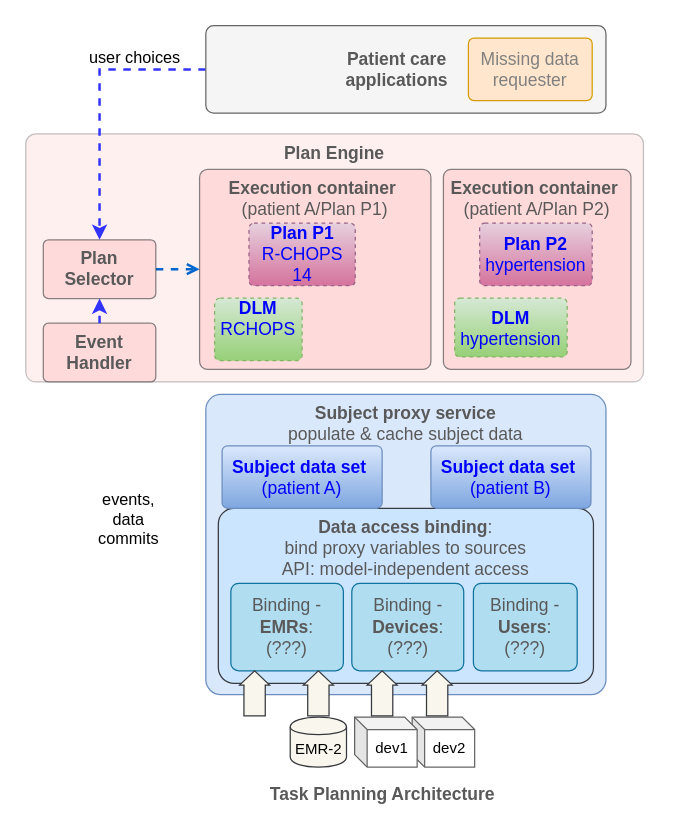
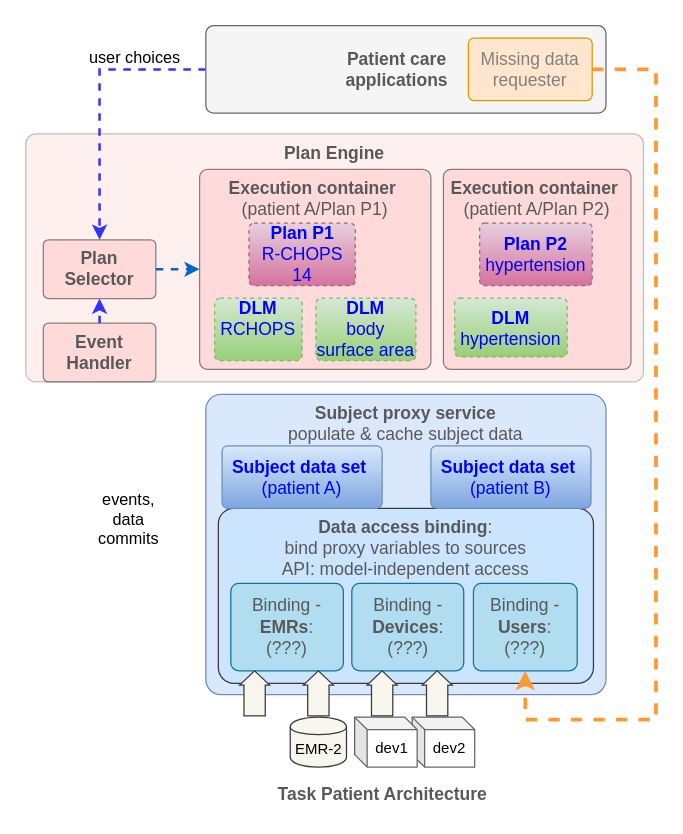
  <mxCell id="0" />
  <mxCell id="1" parent="0" />
  <mxCell id="2" value="&lt;span style=&quot;font-size: 14px&quot;&gt;Plan Engine&lt;br&gt;&lt;/span&gt;" style="rounded=1;whiteSpace=wrap;html=1;fillColor=#ffcccc;fontSize=14;arcSize=4;verticalAlign=top;strokeWidth=1;strokeColor=#36393d;fontStyle=1;opacity=30;fontColor=#595959;" parent="1" vertex="1"><mxGeometry x="20" y="106.5" width="494" height="198.5" as="geometry" /></mxCell>
  <mxCell id="3" value="dev2" style="shape=cube;whiteSpace=wrap;html=1;boundedLbl=1;backgroundOutline=1;darkOpacity=0.05;darkOpacity2=0.1;strokeColor=#666666;strokeWidth=1;fontColor=#000000;size=10;fontStyle=0" parent="1" vertex="1"><mxGeometry x="329" y="573" width="50" height="40" as="geometry" /></mxCell>
  <mxCell id="4" value="&lt;span style=&quot;font-size: 14px&quot;&gt;&lt;span&gt;Execution container&lt;/span&gt;&lt;span style=&quot;font-weight: normal&quot;&gt;&amp;nbsp;&lt;br&gt;(patient A/Plan P1)&lt;/span&gt;&lt;br&gt;&lt;/span&gt;" style="rounded=1;whiteSpace=wrap;html=1;fillColor=#ffcccc;fontSize=14;arcSize=4;verticalAlign=top;strokeWidth=1;strokeColor=#36393d;fontStyle=1;opacity=60;fontColor=#595959;" parent="1" vertex="1"><mxGeometry x="159" y="135" width="185" height="160" as="geometry" /></mxCell>
  <mxCell id="5" value="&lt;span style=&quot;font-size: 14px&quot;&gt;&lt;span&gt;&lt;b&gt;Plan P1&lt;br&gt;&lt;/b&gt;&lt;/span&gt;&lt;/span&gt;R-CHOPS 14&lt;span style=&quot;font-size: 14px&quot;&gt;&lt;br&gt;&lt;/span&gt;" style="rounded=1;whiteSpace=wrap;html=1;strokeColor=#996185;fillColor=#e6d0de;fontSize=14;arcSize=8;gradientColor=#d5739d;dashed=1;fontColor=#0000FF;fontStyle=0" parent="1" vertex="1"><mxGeometry x="198.5" y="178" width="85" height="50" as="geometry" /></mxCell>
  <mxCell id="6" value="&lt;span style=&quot;font-size: 14px&quot;&gt;&lt;span&gt;&lt;b&gt;Subject proxy service&lt;/b&gt;&lt;br&gt;&lt;/span&gt;populate &amp;amp; cache subject data&lt;br&gt;&lt;/span&gt;" style="rounded=1;whiteSpace=wrap;html=1;strokeColor=#6c8ebf;fillColor=#dae8fc;fontSize=14;arcSize=5;verticalAlign=top;fontColor=#595959;fontStyle=0" parent="1" vertex="1"><mxGeometry x="164" y="315" width="320" height="240" as="geometry" /></mxCell>
  <mxCell id="7" value="&lt;span style=&quot;font-size: 14px&quot;&gt;&lt;b&gt;DLM &lt;/b&gt;RCHOPS&lt;br&gt;&lt;br&gt;&lt;/span&gt;" style="rounded=1;whiteSpace=wrap;html=1;strokeColor=#82b366;fillColor=#d5e8d4;fontSize=14;arcSize=9;gradientColor=#97d077;dashed=1;fontColor=#0000FF;fontStyle=0" parent="1" vertex="1"><mxGeometry x="171" y="238" width="70" height="50" as="geometry" /></mxCell>
  <mxCell id="8" value="&lt;span style=&quot;font-size: 14px&quot;&gt;&lt;span&gt;&lt;b&gt;Data access binding&lt;/b&gt;:&lt;br&gt;&lt;/span&gt;&lt;/span&gt;bind proxy variables to sources&lt;span style=&quot;font-size: 14px&quot;&gt;&lt;span&gt;&lt;br&gt;&lt;/span&gt;API: model-independent access&lt;br&gt;&lt;/span&gt;" style="rounded=1;whiteSpace=wrap;html=1;strokeColor=#36393d;fillColor=#cce5ff;fontSize=14;arcSize=9;verticalAlign=top;fontStyle=0;fontColor=#595959;" parent="1" vertex="1"><mxGeometry x="174" y="406" width="300" height="140" as="geometry" /></mxCell>
  <mxCell id="9" value="&lt;span style=&quot;font-size: 14px&quot;&gt;&lt;span&gt;Binding - &lt;br&gt;&lt;b&gt;Users&lt;/b&gt;:&lt;br&gt;&lt;/span&gt;(???)&lt;br&gt;&lt;/span&gt;" style="rounded=1;whiteSpace=wrap;html=1;strokeColor=#10739e;fillColor=#b1ddf0;fontSize=14;arcSize=9;fontStyle=0;fontColor=#595959;" parent="1" vertex="1"><mxGeometry x="378" y="466" width="83" height="70" as="geometry" /></mxCell>
  <mxCell id="10" value="&lt;span style=&quot;font-size: 14px&quot;&gt;&lt;span&gt;Binding - &lt;br&gt;&lt;b&gt;Devices&lt;/b&gt;:&lt;br&gt;&lt;/span&gt;(???)&lt;br&gt;&lt;/span&gt;" style="rounded=1;whiteSpace=wrap;html=1;strokeColor=#10739e;fillColor=#b1ddf0;fontSize=14;arcSize=9;fontStyle=0;fontColor=#595959;" parent="1" vertex="1"><mxGeometry x="280.75" y="466" width="89.5" height="70" as="geometry" /></mxCell>
  <mxCell id="11" value="&lt;span style=&quot;font-size: 14px&quot;&gt;&lt;span&gt;Binding - &lt;br&gt;&lt;b&gt;EMRs&lt;/b&gt;:&lt;br&gt;&lt;/span&gt;(???)&lt;br&gt;&lt;/span&gt;" style="rounded=1;whiteSpace=wrap;html=1;strokeColor=#10739e;fillColor=#b1ddf0;fontSize=14;arcSize=9;fontStyle=0;fontColor=#595959;" parent="1" vertex="1"><mxGeometry x="184" y="466" width="90" height="70" as="geometry" /></mxCell>
- <mxCell id="12" style="edgeStyle=orthogonalEdgeStyle;rounded=0;orthogonalLoop=1;jettySize=auto;html=1;exitX=1;exitY=0.5;exitDx=0;exitDy=0;entryX=0;entryY=0.5;entryDx=0;entryDy=0;dashed=1;strokeColor=#0066CC;strokeWidth=2;fontSize=12;fontColor=#666666;fontStyle=0;endArrow=open;" parent="1" source="13" target="4" edge="1"><mxGeometry relative="1" as="geometry" /></mxCell>
+ <mxCell id="12" style="edgeStyle=orthogonalEdgeStyle;rounded=0;orthogonalLoop=1;jettySize=auto;html=1;exitX=1;exitY=0.5;exitDx=0;exitDy=0;entryX=0;entryY=0.5;entryDx=0;entryDy=0;dashed=1;strokeColor=#0066CC;strokeWidth=2;fontSize=12;fontColor=#666666;fontStyle=0" parent="1" source="13" target="4" edge="1"><mxGeometry relative="1" as="geometry" /></mxCell>
  <mxCell id="13" value="&lt;span style=&quot;font-size: 14px&quot;&gt;&lt;span&gt;Plan Selector&lt;/span&gt;&lt;br&gt;&lt;/span&gt;" style="rounded=1;whiteSpace=wrap;html=1;strokeColor=#36393d;fillColor=#ffcccc;fontSize=14;arcSize=9;verticalAlign=top;fontStyle=1;opacity=60;fontColor=#595959;" parent="1" vertex="1"><mxGeometry x="34" y="191.25" width="90" height="47" as="geometry" /></mxCell>
  <mxCell id="14" value="EMR-2" style="shape=cylinder;whiteSpace=wrap;html=1;boundedLbl=1;backgroundOutline=1;strokeColor=#36393d;strokeWidth=1;fillColor=#f9f7ed;fontStyle=0" parent="1" vertex="1"><mxGeometry x="231.5" y="573" width="45" height="40" as="geometry" /></mxCell>
  <mxCell id="15" value="dev1" style="shape=cube;whiteSpace=wrap;html=1;boundedLbl=1;backgroundOutline=1;darkOpacity=0.05;darkOpacity2=0.1;strokeColor=#666666;strokeWidth=1;fontColor=#000000;size=10;fontStyle=0" parent="1" vertex="1"><mxGeometry x="283" y="573" width="50" height="40" as="geometry" /></mxCell>
  <mxCell id="16" value="" style="html=1;shadow=0;align=center;verticalAlign=middle;shape=mxgraph.arrows2.arrow;dy=0.29;dx=11.4;direction=north;notch=0;fillColor=#f9f7ed;strokeColor=#36393d;fontStyle=0" parent="1" vertex="1"><mxGeometry x="191" y="536" width="24" height="36" as="geometry" /></mxCell>
  <mxCell id="17" value="" style="html=1;shadow=0;align=center;verticalAlign=middle;shape=mxgraph.arrows2.arrow;dy=0.29;dx=11.4;direction=north;notch=0;fillColor=#f9f7ed;strokeColor=#36393d;fontStyle=0" parent="1" vertex="1"><mxGeometry x="242" y="536" width="24" height="36" as="geometry" /></mxCell>
  <mxCell id="18" value="" style="html=1;shadow=0;align=center;verticalAlign=middle;shape=mxgraph.arrows2.arrow;dy=0.29;dx=11.4;direction=north;notch=0;fillColor=#f9f7ed;strokeColor=#36393d;fontStyle=0" parent="1" vertex="1"><mxGeometry x="293" y="536" width="24" height="36" as="geometry" /></mxCell>
  <mxCell id="19" value="" style="html=1;shadow=0;align=center;verticalAlign=middle;shape=mxgraph.arrows2.arrow;dy=0.29;dx=11.4;direction=north;notch=0;fillColor=#f9f7ed;strokeColor=#36393d;fontStyle=0" parent="1" vertex="1"><mxGeometry x="337" y="536" width="24" height="36" as="geometry" /></mxCell>
  <mxCell id="20" style="edgeStyle=orthogonalEdgeStyle;rounded=0;orthogonalLoop=1;jettySize=auto;html=1;exitX=0;exitY=0.5;exitDx=0;exitDy=0;entryX=0.5;entryY=0;entryDx=0;entryDy=0;dashed=1;strokeColor=#3333FF;strokeWidth=2;fontSize=12;fontColor=#666666;fontStyle=0" parent="1" source="21" target="13" edge="1"><mxGeometry relative="1" as="geometry" /></mxCell>
  <mxCell id="21" value="&lt;span style=&quot;font-size: 14px&quot;&gt;&lt;span&gt;Patient care&lt;br&gt;applications&lt;/span&gt;&lt;br&gt;&lt;/span&gt;" style="rounded=1;whiteSpace=wrap;html=1;strokeColor=#666666;fillColor=#f5f5f5;fontSize=14;arcSize=9;verticalAlign=middle;fontStyle=1;align=center;spacingRight=14;fontColor=#595959;" parent="1" vertex="1"><mxGeometry x="164" y="20" width="320" height="70" as="geometry" /></mxCell>
+ <mxCell id="22" style="edgeStyle=orthogonalEdgeStyle;rounded=0;orthogonalLoop=1;jettySize=auto;html=1;exitX=1;exitY=0.5;exitDx=0;exitDy=0;entryX=0.5;entryY=1;entryDx=0;entryDy=0;dashed=1;strokeWidth=3;fontSize=12;fontColor=#666666;strokeColor=#FF9933;fontStyle=0" parent="1" source="23" target="9" edge="1"><mxGeometry relative="1" as="geometry"><Array as="points"><mxPoint x="524" y="55" /><mxPoint x="524" y="575" /><mxPoint x="420" y="575" /></Array></mxGeometry></mxCell>
  <mxCell id="23" value="&lt;span style=&quot;font-size: 14px&quot;&gt;&lt;span&gt;Missing data requester&lt;/span&gt;&lt;br&gt;&lt;/span&gt;" style="rounded=1;whiteSpace=wrap;html=1;strokeColor=#d79b00;fillColor=#ffe6cc;fontSize=14;arcSize=9;verticalAlign=middle;fontStyle=0;fontColor=#808080;" parent="1" vertex="1"><mxGeometry x="374" y="30" width="99" height="50" as="geometry" /></mxCell>
  <mxCell id="24" style="edgeStyle=orthogonalEdgeStyle;rounded=0;orthogonalLoop=1;jettySize=auto;html=1;exitX=0.5;exitY=1;exitDx=0;exitDy=0;strokeColor=#3333FF;fontColor=#000000;fontStyle=0" parent="1" source="8" target="8" edge="1"><mxGeometry relative="1" as="geometry" /></mxCell>
  <mxCell id="25" value="user choices" style="text;html=1;align=center;verticalAlign=middle;resizable=0;points=[];autosize=1;fontSize=13;fontStyle=0" parent="1" vertex="1"><mxGeometry x="62" y="35" width="90" height="20" as="geometry" /></mxCell>
  <mxCell id="26" value="events,&lt;br&gt;data&lt;br&gt;commits" style="text;html=1;align=center;verticalAlign=middle;resizable=0;points=[];autosize=1;fontSize=13;fontStyle=0" parent="1" vertex="1"><mxGeometry x="72" y="390" width="60" height="50" as="geometry" /></mxCell>
- <mxCell id="27" value="Task Planning Architecture" style="text;html=1;align=center;verticalAlign=middle;resizable=0;points=[];autosize=1;fontSize=14;fontColor=#595959;fontStyle=1" parent="1" vertex="1"><mxGeometry x="205" y="625" width="200" height="20" as="geometry" /></mxCell>
+ <mxCell id="27" value="Task Patient Architecture" style="text;html=1;align=center;verticalAlign=middle;resizable=0;points=[];autosize=1;fontSize=14;fontColor=#595959;fontStyle=1" parent="1" vertex="1"><mxGeometry x="205" y="625" width="200" height="20" as="geometry" /></mxCell>
  <mxCell id="28" value="&lt;span style=&quot;font-size: 14px&quot;&gt;&lt;span&gt;Event Handler&lt;/span&gt;&lt;br&gt;&lt;/span&gt;" style="rounded=1;whiteSpace=wrap;html=1;strokeColor=#36393d;fillColor=#ffcccc;fontSize=14;arcSize=9;verticalAlign=top;fontStyle=1;opacity=60;fontColor=#595959;" parent="1" vertex="1"><mxGeometry x="34" y="258" width="90" height="47" as="geometry" /></mxCell>
+ <mxCell id="29" value="&lt;span style=&quot;font-size: 14px&quot;&gt;&lt;span&gt;&lt;b&gt;DLM &lt;/b&gt;&lt;br&gt;body surface area&lt;/span&gt;&lt;br&gt;&lt;/span&gt;" style="rounded=1;whiteSpace=wrap;html=1;strokeColor=#82b366;fillColor=#d5e8d4;fontSize=14;arcSize=9;gradientColor=#97d077;dashed=1;fontColor=#0000FF;fontStyle=0" vertex="1" parent="1"><mxGeometry x="252" y="238" width="80" height="50" as="geometry" /></mxCell>
  <mxCell id="30" value="&lt;span style=&quot;font-size: 14px&quot;&gt;&lt;span&gt;&lt;b&gt;Subject data set&amp;nbsp;&lt;/b&gt;&lt;br&gt;(patient A)&lt;/span&gt;&lt;br&gt;&lt;/span&gt;" style="rounded=1;whiteSpace=wrap;html=1;strokeColor=#6c8ebf;fillColor=#dae8fc;fontSize=14;arcSize=9;fontStyle=0;gradientColor=#7ea6e0;fontColor=#0000FF;" vertex="1" parent="1"><mxGeometry x="177" y="356" width="128" height="50" as="geometry" /></mxCell>
  <mxCell id="31" value="&lt;span style=&quot;font-size: 14px&quot;&gt;&lt;span&gt;Execution container&lt;/span&gt;&lt;span style=&quot;font-weight: normal&quot;&gt;&amp;nbsp;&lt;br&gt;(patient A/Plan P2)&lt;/span&gt;&lt;br&gt;&lt;/span&gt;" style="rounded=1;whiteSpace=wrap;html=1;fillColor=#ffcccc;fontSize=14;arcSize=4;verticalAlign=top;strokeWidth=1;strokeColor=#36393d;fontStyle=1;opacity=60;fontColor=#595959;" vertex="1" parent="1"><mxGeometry x="354" y="135" width="150" height="160" as="geometry" /></mxCell>
  <mxCell id="32" value="&lt;span style=&quot;font-size: 14px&quot;&gt;&lt;span&gt;&lt;b&gt;Plan P2&lt;br&gt;&lt;/b&gt;&lt;/span&gt;&lt;/span&gt;hypertension&lt;span style=&quot;font-size: 14px&quot;&gt;&lt;br&gt;&lt;/span&gt;" style="rounded=1;whiteSpace=wrap;html=1;strokeColor=#996185;fillColor=#e6d0de;fontSize=14;arcSize=8;gradientColor=#d5739d;dashed=1;fontColor=#0000FF;fontStyle=0" vertex="1" parent="1"><mxGeometry x="383" y="178" width="90" height="50" as="geometry" /></mxCell>
  <mxCell id="33" value="&lt;span style=&quot;font-size: 14px&quot;&gt;&lt;b&gt;DLM &lt;br&gt;&lt;/b&gt;hypertension&lt;br&gt;&lt;/span&gt;" style="rounded=1;whiteSpace=wrap;html=1;strokeColor=#82b366;fillColor=#d5e8d4;fontSize=14;arcSize=9;gradientColor=#97d077;dashed=1;fontColor=#0000FF;fontStyle=0" vertex="1" parent="1"><mxGeometry x="363" y="238" width="90" height="47" as="geometry" /></mxCell>
  <mxCell id="34" value="&lt;span style=&quot;font-size: 14px&quot;&gt;&lt;span&gt;&lt;b&gt;Subject data set&amp;nbsp;&lt;/b&gt;&lt;br&gt;(patient B)&lt;/span&gt;&lt;br&gt;&lt;/span&gt;" style="rounded=1;whiteSpace=wrap;html=1;strokeColor=#6c8ebf;fillColor=#dae8fc;fontSize=14;arcSize=9;fontStyle=0;gradientColor=#7ea6e0;fontColor=#0000FF;" vertex="1" parent="1"><mxGeometry x="344" y="356" width="128" height="50" as="geometry" /></mxCell>
  <mxCell id="35" style="edgeStyle=orthogonalEdgeStyle;rounded=0;orthogonalLoop=1;jettySize=auto;html=1;exitX=0.5;exitY=0;exitDx=0;exitDy=0;entryX=0.5;entryY=1;entryDx=0;entryDy=0;dashed=1;strokeColor=#3333FF;strokeWidth=2;fontSize=12;fontColor=#666666;fontStyle=0" edge="1" parent="1" source="28" target="13"><mxGeometry relative="1" as="geometry"><mxPoint x="191" y="603" as="sourcePoint" /><mxPoint x="89" y="305" as="targetPoint" /></mxGeometry></mxCell>
